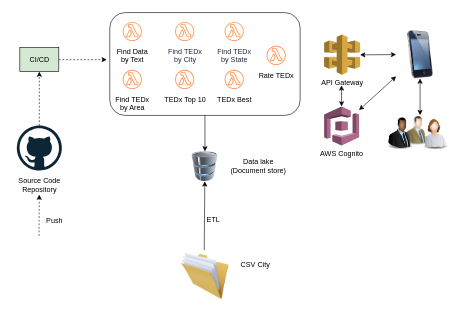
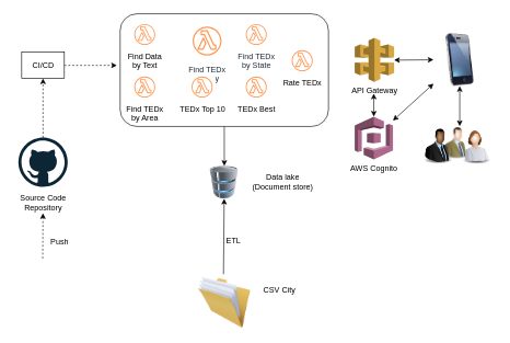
  <mxCell id="0" />
  <mxCell id="1" parent="0" />
  <mxCell id="2" value="" style="rounded=1;whiteSpace=wrap;html=1;" parent="1" vertex="1"><mxGeometry x="182.5" y="20.5" width="317.5" height="171.5" as="geometry" /></mxCell>
  <mxCell id="3" value="" style="endArrow=classic;html=1;" parent="1" edge="1" target="24"><mxGeometry width="50" height="50" relative="1" as="geometry"><mxPoint x="340" y="417" as="sourcePoint" /><mxPoint x="333.2" y="307" as="targetPoint" /></mxGeometry></mxCell>
  <mxCell id="4" value="ETL" style="text;html=1;align=center;verticalAlign=middle;resizable=0;points=[];autosize=1;" parent="1" vertex="1"><mxGeometry x="335" y="356" width="40" height="20" as="geometry" /></mxCell>
  <mxCell id="5" value="Data lake&lt;br&gt;(Document store)" style="text;html=1;align=center;verticalAlign=middle;resizable=0;points=[];autosize=1;" parent="1" vertex="1"><mxGeometry x="375" y="262" width="110" height="30" as="geometry" /></mxCell>
  <mxCell id="6" value="CSV City" style="text;html=1;align=center;verticalAlign=middle;resizable=0;points=[];autosize=1;" parent="1" vertex="1"><mxGeometry x="390" y="432" width="70" height="20" as="geometry" /></mxCell>
  <mxCell id="7" value="" style="endArrow=classic;html=1;entryX=0.5;entryY=0;entryDx=0;entryDy=0;" parent="1" source="2" edge="1" target="24"><mxGeometry width="50" height="50" relative="1" as="geometry"><mxPoint x="258.5" y="159" as="sourcePoint" /><mxPoint x="307.5" y="249" as="targetPoint" /></mxGeometry></mxCell>
  <mxCell id="8" value="Find Data &lt;br&gt;by Text" style="outlineConnect=0;dashed=0;verticalLabelPosition=bottom;verticalAlign=top;align=center;html=1;fontSize=12;fontStyle=0;aspect=fixed;shape=mxgraph.aws4.resourceIcon;resIcon=mxgraph.aws4.lambda_function;strokeColor=#FF9854;" parent="1" vertex="1"><mxGeometry x="200" y="32" width="40" height="40" as="geometry" /></mxCell>
- <mxCell id="9" value="Find TEDx &lt;br&gt;by City" style="outlineConnect=0;fontColor=#232F3E;gradientColor=none;strokeColor=#FF9854;fillColor=#ffffff;dashed=0;verticalLabelPosition=bottom;verticalAlign=top;align=center;html=1;fontSize=12;fontStyle=0;aspect=fixed;shape=mxgraph.aws4.resourceIcon;resIcon=mxgraph.aws4.lambda_function;" parent="1" vertex="1"><mxGeometry x="287.5" y="32" width="40" height="40" as="geometry" /></mxCell>
+ <mxCell id="9" value="Find TEDx &lt;br&gt;by City" style="outlineConnect=0;fontColor=#232F3E;gradientColor=none;strokeColor=#FF9854;fillColor=#ffffff;dashed=0;verticalLabelPosition=bottom;verticalAlign=top;align=center;html=1;fontSize=12;fontStyle=0;aspect=fixed;shape=mxgraph.aws4.resourceIcon;resIcon=mxgraph.aws4.lambda_function;" parent="1" vertex="1"><mxGeometry x="287.5" y="32" width="55" height="60" as="geometry" /></mxCell>
  <mxCell id="10" value="" style="endArrow=classic;startArrow=classic;html=1;entryX=0;entryY=0.5;entryDx=0;entryDy=0;" parent="1" edge="1" target="25"><mxGeometry width="50" height="50" relative="1" as="geometry"><mxPoint x="600" y="91" as="sourcePoint" /><mxPoint x="642.5" y="91" as="targetPoint" /></mxGeometry></mxCell>
  <mxCell id="11" value="API Gateway" style="outlineConnect=0;dashed=0;verticalLabelPosition=bottom;verticalAlign=top;align=center;html=1;shape=mxgraph.aws3.api_gateway;fillColor=#D9A741;gradientColor=none;" parent="1" vertex="1"><mxGeometry x="540" y="57" width="60" height="67" as="geometry" /></mxCell>
  <mxCell id="12" value="" style="dashed=0;outlineConnect=0;html=1;align=center;labelPosition=center;verticalLabelPosition=bottom;verticalAlign=top;shape=mxgraph.weblogos.github" parent="1" vertex="1"><mxGeometry x="27.5" y="209" width="75" height="75" as="geometry" /></mxCell>
  <mxCell id="13" value="Source Code&lt;br&gt;Repository" style="text;html=1;align=center;verticalAlign=middle;resizable=0;points=[];autosize=1;" parent="1" vertex="1"><mxGeometry x="20" y="294" width="90" height="30" as="geometry" /></mxCell>
  <mxCell id="14" value="" style="endArrow=classic;html=1;dashed=1;" parent="1" target="13" edge="1"><mxGeometry width="50" height="50" relative="1" as="geometry"><mxPoint x="64.5" y="393" as="sourcePoint" /><mxPoint x="64.5" y="343" as="targetPoint" /></mxGeometry></mxCell>
  <mxCell id="15" value="Push" style="text;html=1;align=center;verticalAlign=middle;resizable=0;points=[];autosize=1;" parent="1" vertex="1"><mxGeometry x="70" y="358" width="40" height="20" as="geometry" /></mxCell>
  <mxCell id="16" value="" style="endArrow=classic;startArrow=classic;html=1;exitX=0.5;exitY=0;exitDx=0;exitDy=0;exitPerimeter=0;" parent="1" edge="1"><mxGeometry width="50" height="50" relative="1" as="geometry"><mxPoint x="700" y="191.5" as="sourcePoint" /><mxPoint x="700" y="130.5" as="targetPoint" /></mxGeometry></mxCell>
  <mxCell id="17" value="" style="endArrow=classic;html=1;dashed=1;entryX=0.5;entryY=1;entryDx=0;entryDy=0;" parent="1" source="12" target="19" edge="1"><mxGeometry width="50" height="50" relative="1" as="geometry"><mxPoint x="70.5" y="189" as="sourcePoint" /><mxPoint x="70.411" y="109" as="targetPoint" /></mxGeometry></mxCell>
  <mxCell id="18" style="edgeStyle=orthogonalEdgeStyle;rounded=0;orthogonalLoop=1;jettySize=auto;html=1;dashed=1;" parent="1" source="19" edge="1"><mxGeometry relative="1" as="geometry"><mxPoint x="177.5" y="99" as="targetPoint" /></mxGeometry></mxCell>
- <mxCell id="19" value="CI/CD" style="rounded=0;whiteSpace=wrap;html=1;fillColor=#d5e8d4;" parent="1" vertex="1"><mxGeometry x="32.5" y="79" width="65" height="40" as="geometry" /></mxCell>
+ <mxCell id="19" value="CI/CD" style="rounded=0;whiteSpace=wrap;html=1;" parent="1" vertex="1"><mxGeometry x="32.5" y="79" width="65" height="40" as="geometry" /></mxCell>
  <mxCell id="20" value="" style="image;html=1;labelBackgroundColor=#ffffff;image=img/lib/clip_art/people/Suit_Man_Green_128x128.png;strokeColor=#FF9854;fillColor=#1CACFF;" parent="1" vertex="1"><mxGeometry x="666.75" y="192" width="55.5" height="50" as="geometry" /></mxCell>
  <mxCell id="21" value="" style="image;html=1;labelBackgroundColor=#ffffff;image=img/lib/clip_art/people/Suit_Man_Black_128x128.png;strokeColor=#FF9854;fillColor=#1CACFF;" parent="1" vertex="1"><mxGeometry x="639.5" y="192" width="55.5" height="60" as="geometry" /></mxCell>
  <mxCell id="22" value="" style="image;html=1;labelBackgroundColor=#ffffff;image=img/lib/clip_art/people/Worker_Woman_128x128.png;strokeColor=#FF9854;fillColor=#1CACFF;" parent="1" vertex="1"><mxGeometry x="695" y="192" width="60" height="58" as="geometry" /></mxCell>
  <mxCell id="23" value="" style="image;html=1;labelBackgroundColor=#ffffff;image=img/lib/clip_art/general/Full_Folder_128x128.png;strokeColor=#FF9854;fillColor=#1CACFF;" parent="1" vertex="1"><mxGeometry x="301.25" y="420" width="80" height="80" as="geometry" /></mxCell>
  <mxCell id="24" value="" style="image;html=1;labelBackgroundColor=#ffffff;image=img/lib/clip_art/computers/Database_128x128.png;strokeColor=#FF9854;fillColor=#1CACFF;" parent="1" vertex="1"><mxGeometry x="310" y="252" width="62.5" height="50" as="geometry" /></mxCell>
  <mxCell id="25" value="" style="image;html=1;labelBackgroundColor=#ffffff;image=img/lib/clip_art/telecommunication/iPhone_128x128.png;strokeColor=#FF9854;fillColor=#1CACFF;" parent="1" vertex="1"><mxGeometry x="660" y="50.5" width="80" height="80" as="geometry" /></mxCell>
  <mxCell id="26" value="Find TEDx &lt;br&gt;by State" style="outlineConnect=0;fontColor=#232F3E;gradientColor=none;strokeColor=#FF9854;fillColor=#ffffff;dashed=0;verticalLabelPosition=bottom;verticalAlign=top;align=center;html=1;fontSize=12;fontStyle=0;aspect=fixed;shape=mxgraph.aws4.resourceIcon;resIcon=mxgraph.aws4.lambda_function;" parent="1" vertex="1"><mxGeometry x="370" y="32" width="40" height="40" as="geometry" /></mxCell>
  <mxCell id="27" value="Find TEDx &lt;br&gt;by Area" style="outlineConnect=0;dashed=0;verticalLabelPosition=bottom;verticalAlign=top;align=center;html=1;fontSize=12;fontStyle=0;aspect=fixed;shape=mxgraph.aws4.resourceIcon;resIcon=mxgraph.aws4.lambda_function;strokeColor=#FF9854;" parent="1" vertex="1"><mxGeometry x="200" y="112" width="40" height="40" as="geometry" /></mxCell>
  <mxCell id="28" value="TEDx Top 10" style="outlineConnect=0;dashed=0;verticalLabelPosition=bottom;verticalAlign=top;align=center;html=1;fontSize=12;fontStyle=0;aspect=fixed;shape=mxgraph.aws4.resourceIcon;resIcon=mxgraph.aws4.lambda_function;strokeColor=#FF9854;" parent="1" vertex="1"><mxGeometry x="287.5" y="112" width="40" height="40" as="geometry" /></mxCell>
  <mxCell id="29" value="TEDx Best" style="outlineConnect=0;dashed=0;verticalLabelPosition=bottom;verticalAlign=top;align=center;html=1;fontSize=12;fontStyle=0;aspect=fixed;shape=mxgraph.aws4.resourceIcon;resIcon=mxgraph.aws4.lambda_function;strokeColor=#FF9854;" parent="1" vertex="1"><mxGeometry x="370" y="112" width="40" height="40" as="geometry" /></mxCell>
  <mxCell id="30" value="Rate TEDx" style="outlineConnect=0;dashed=0;verticalLabelPosition=bottom;verticalAlign=top;align=center;html=1;fontSize=12;fontStyle=0;aspect=fixed;shape=mxgraph.aws4.resourceIcon;resIcon=mxgraph.aws4.lambda_function;strokeColor=#FF9854;" vertex="1" parent="1"><mxGeometry x="440" y="72" width="40" height="40" as="geometry" /></mxCell>
  <mxCell id="31" value="AWS Cognito" style="outlineConnect=0;dashed=0;verticalLabelPosition=bottom;verticalAlign=top;align=center;html=1;shape=mxgraph.aws3.cognito;fillColor=#AD688B;gradientColor=none;" vertex="1" parent="1"><mxGeometry x="540" y="177" width="58.25" height="65" as="geometry" /></mxCell>
  <mxCell id="32" value="" style="endArrow=classic;startArrow=classic;html=1;" edge="1" parent="1" source="31" target="25"><mxGeometry width="50" height="50" relative="1" as="geometry"><mxPoint x="610" y="101" as="sourcePoint" /><mxPoint x="649.5" y="100.5" as="targetPoint" /></mxGeometry></mxCell>
  <mxCell id="33" value="" style="endArrow=classic;startArrow=classic;html=1;" edge="1" parent="1" target="31"><mxGeometry width="50" height="50" relative="1" as="geometry"><mxPoint x="569" y="142" as="sourcePoint" /><mxPoint x="659.5" y="110.5" as="targetPoint" /></mxGeometry></mxCell>
